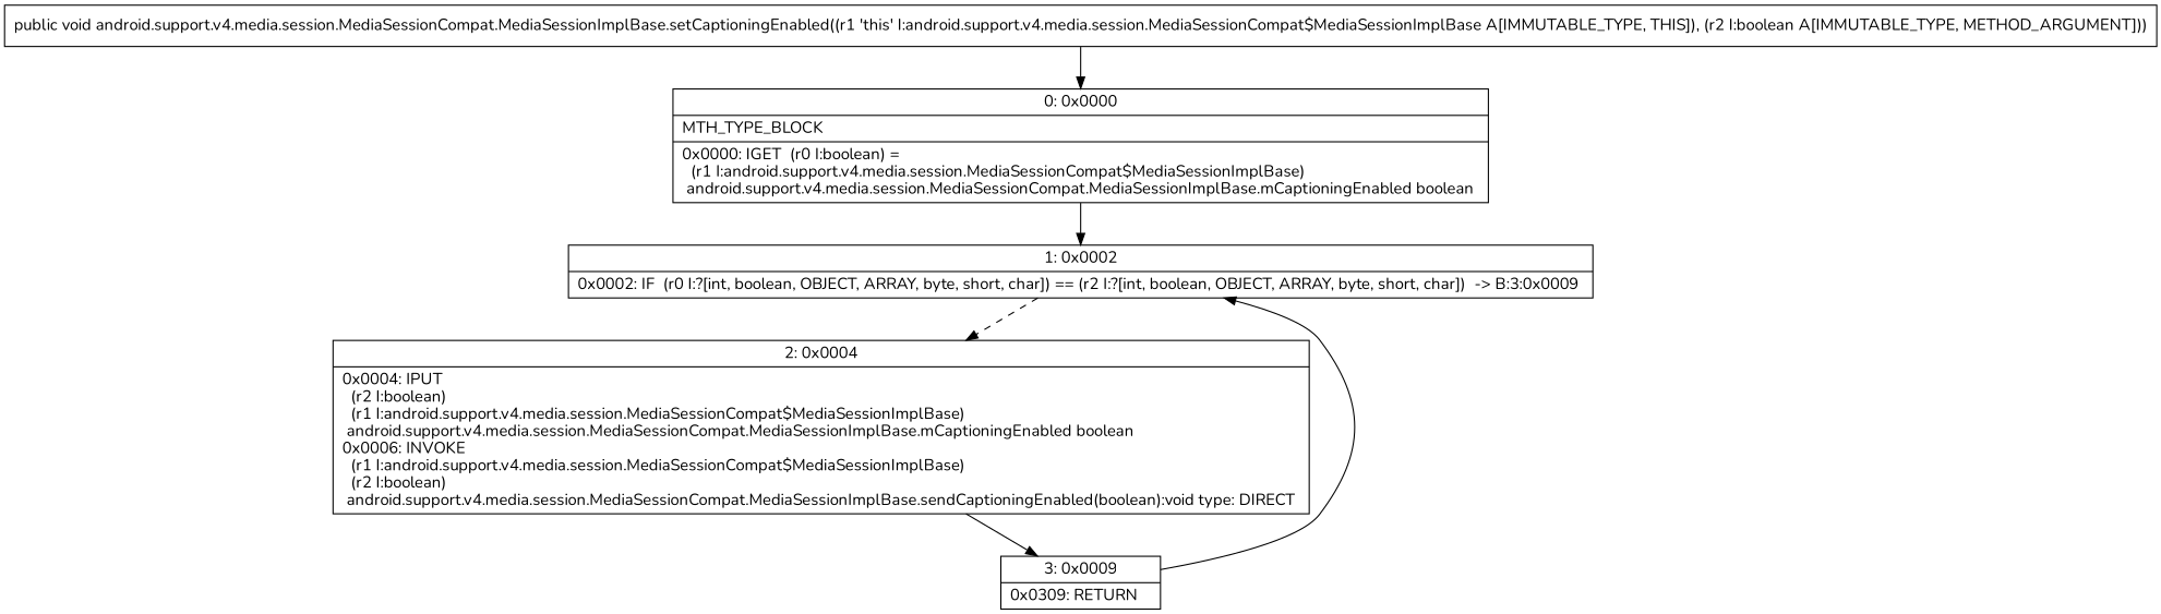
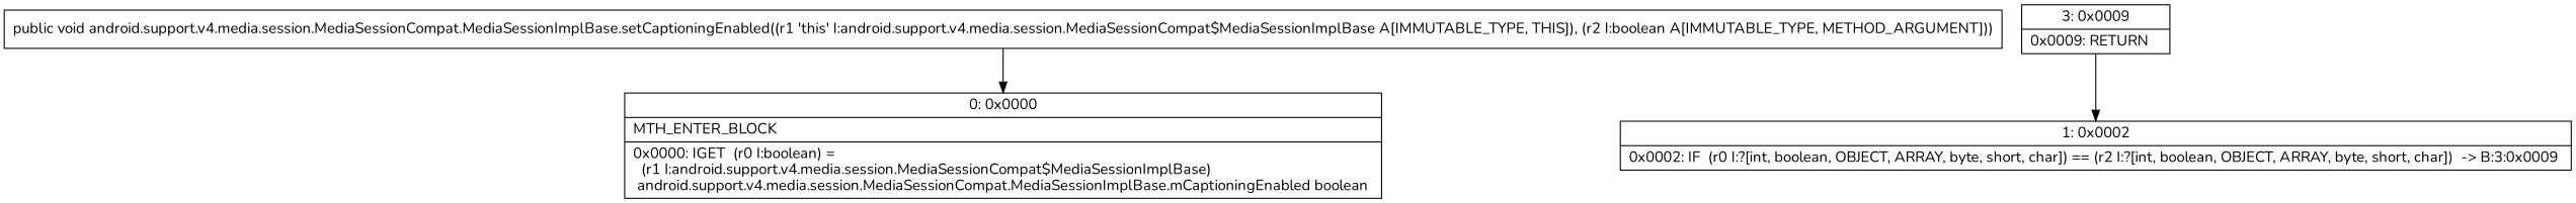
  digraph {
    fontname=Nunito
    node [fontname=Nunito shape=record]
    edge [fontname=Nunito]
-   n1 [label="{0\:\ 0x0000|MTH_TYPE_BLOCK\l|0x0000: IGET  (r0 I:boolean) = \l  (r1 I:android.support.v4.media.session.MediaSessionCompat$MediaSessionImplBase)\l android.support.v4.media.session.MediaSessionCompat.MediaSessionImplBase.mCaptioningEnabled boolean \l}"]
+   n1 [label="{0\:\ 0x0000|MTH_ENTER_BLOCK\l|0x0000: IGET  (r0 I:boolean) = \l  (r1 I:android.support.v4.media.session.MediaSessionCompat$MediaSessionImplBase)\l android.support.v4.media.session.MediaSessionCompat.MediaSessionImplBase.mCaptioningEnabled boolean \l}"]
    n2 [label="{1\:\ 0x0002|0x0002: IF  (r0 I:?[int, boolean, OBJECT, ARRAY, byte, short, char]) == (r2 I:?[int, boolean, OBJECT, ARRAY, byte, short, char])  \-\> B:3:0x0009 \l}"]
-   n3 [label="{2\:\ 0x0004|0x0004: IPUT  \l  (r2 I:boolean)\l  (r1 I:android.support.v4.media.session.MediaSessionCompat$MediaSessionImplBase)\l android.support.v4.media.session.MediaSessionCompat.MediaSessionImplBase.mCaptioningEnabled boolean \l0x0006: INVOKE  \l  (r1 I:android.support.v4.media.session.MediaSessionCompat$MediaSessionImplBase)\l  (r2 I:boolean)\l android.support.v4.media.session.MediaSessionCompat.MediaSessionImplBase.sendCaptioningEnabled(boolean):void type: DIRECT \l}"]
-   n4 [label="{3\:\ 0x0009|0x0309: RETURN   \l}"]
+   n4 [label="{3\:\ 0x0009|0x0009: RETURN   \l}"]
    n5 [label="{public void android.support.v4.media.session.MediaSessionCompat.MediaSessionImplBase.setCaptioningEnabled((r1 'this' I:android.support.v4.media.session.MediaSessionCompat$MediaSessionImplBase A[IMMUTABLE_TYPE, THIS]), (r2 I:boolean A[IMMUTABLE_TYPE, METHOD_ARGUMENT])) }"]
-   n1 -> n2
-   n2 -> n3 [style=dashed]
-   n3 -> n4
    n4 -> n2
    n5 -> n1
  }
